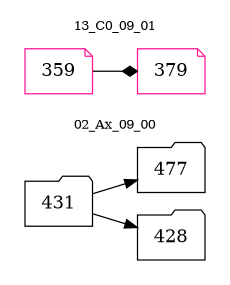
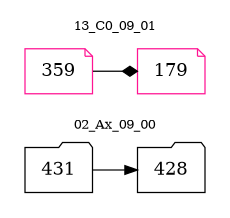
  digraph {
    rankdir=LR
    node [color=black shape=folder]
    edge [arrowhead=normal color=black]
    n1 [label=431]
    n2 [label=428]
-   n3 [label=477]
    n4 [color=deeppink label=359 shape=note]
-   n5 [color=deeppink label=379 shape=note]
+   n5 [color=deeppink label=179 shape=note]
    subgraph cluster_1 {
      color=white
      fontsize=10
      label="02_Ax_09_00"
      n1
      n2
-     n3
    }
    subgraph cluster_2 {
      color=white
      fontsize=10
      label="13_C0_09_01"
      n4
      n5
    }
    n1 -> n2
-   n1 -> n3
    n4 -> n5 [arrowhead=diamond]
  }
